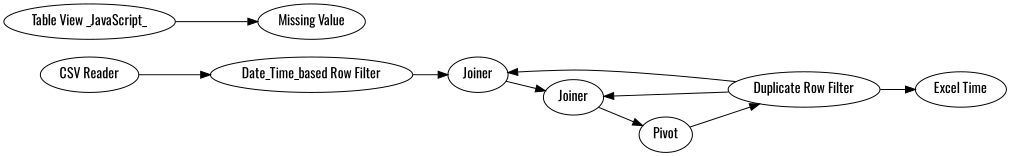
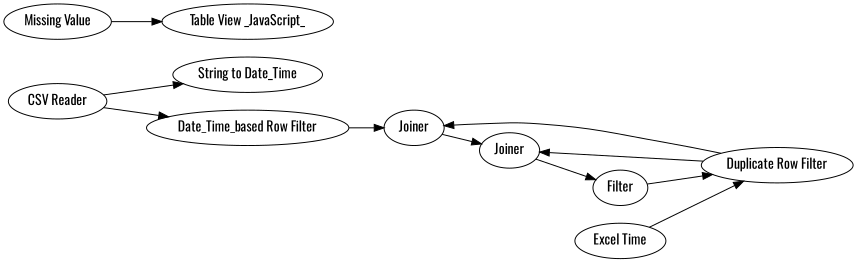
  digraph {
    fontname=Oswald
    rankdir=LR
    node [fontname=Oswald]
    edge [fontname=Oswald]
    n1 [label="CSV Reader"]
+   n2 [label="String to Date_Time"]
    n3 [label="Date_Time_based Row Filter"]
    n4 [label="Excel Time"]
    n5 [label="Duplicate Row Filter"]
    n6 [label=Joiner]
    n7 [label=Joiner]
-   n8 [label=Pivot]
+   n8 [label=Filter]
    n9 [label="Missing Value"]
    n10 [label="Table View _JavaScript_"]
+   n1 -> n2
    n1 -> n3
    n3 -> n6
-   n5 -> n4
+   n4 -> n5
    n5 -> n6
    n5 -> n7
    n6 -> n7
    n7 -> n8
    n8 -> n5
-   n10 -> n9
+   n9 -> n10
  }
